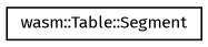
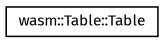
  digraph {
    rankdir=LR
    fontname="Fira Sans"
-   n1 [color=black fillcolor=white fontname="Fira Sans" fontsize=10 height=0.2 label="wasm::Table::Segment" shape=record style=filled width=0.4]
+   n1 [color=black fillcolor=white fontname="Fira Sans" fontsize=10 height=0.2 label="wasm::Table::Table" shape=record style=filled width=0.4]
  }
